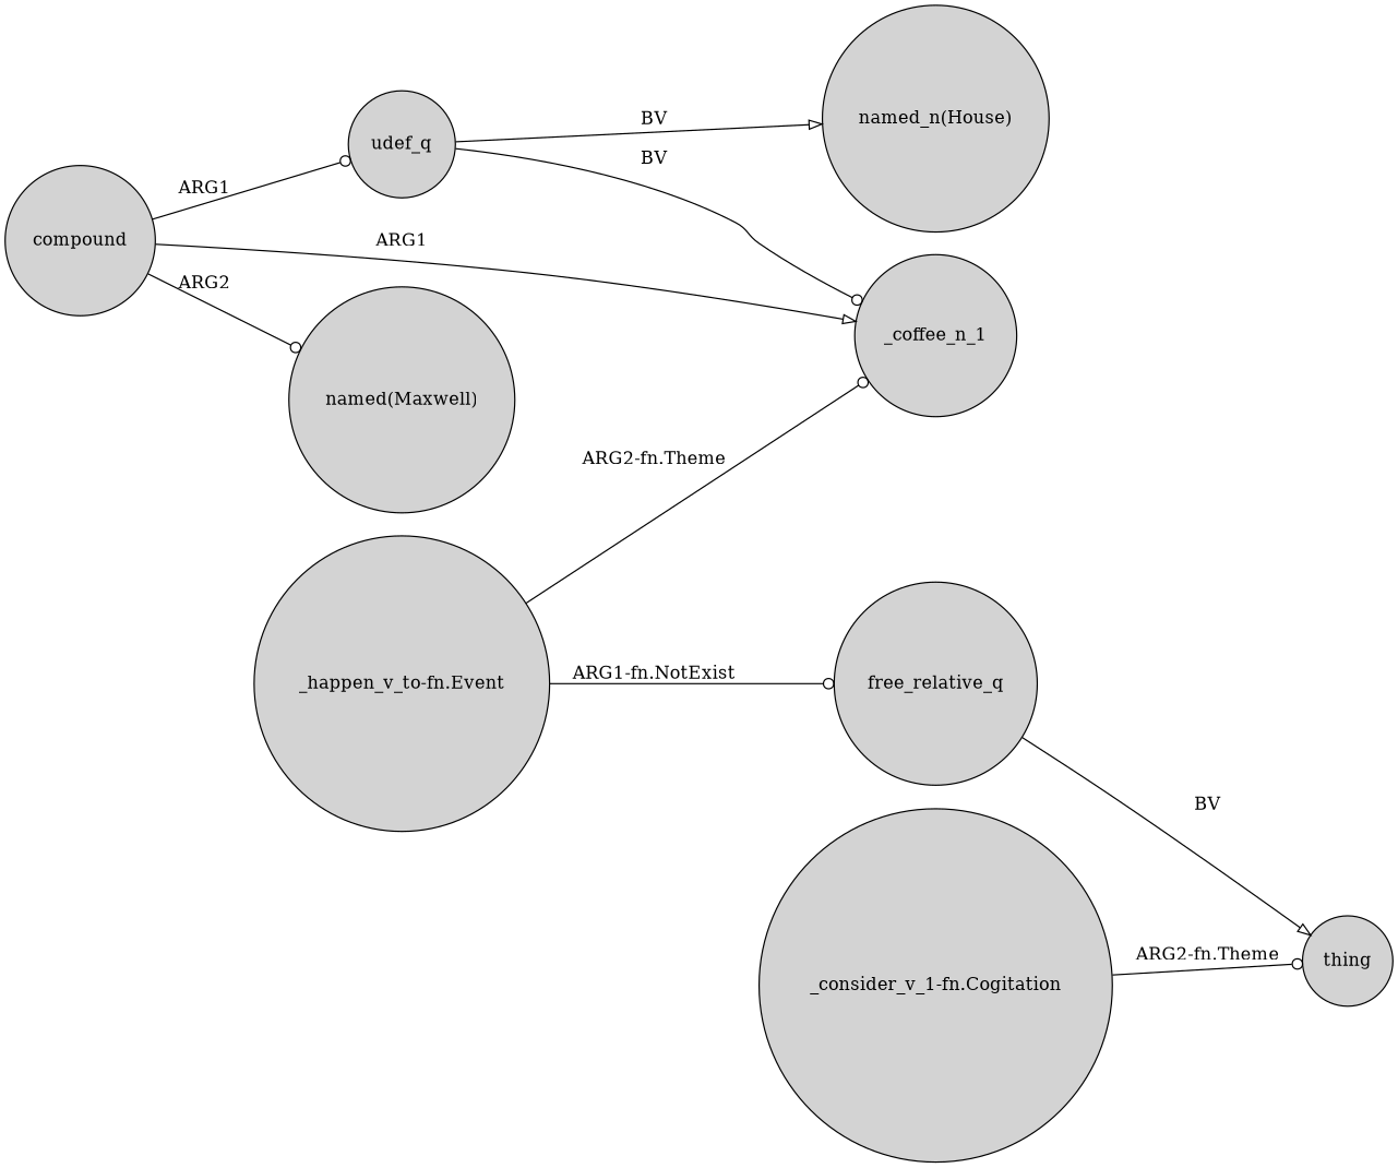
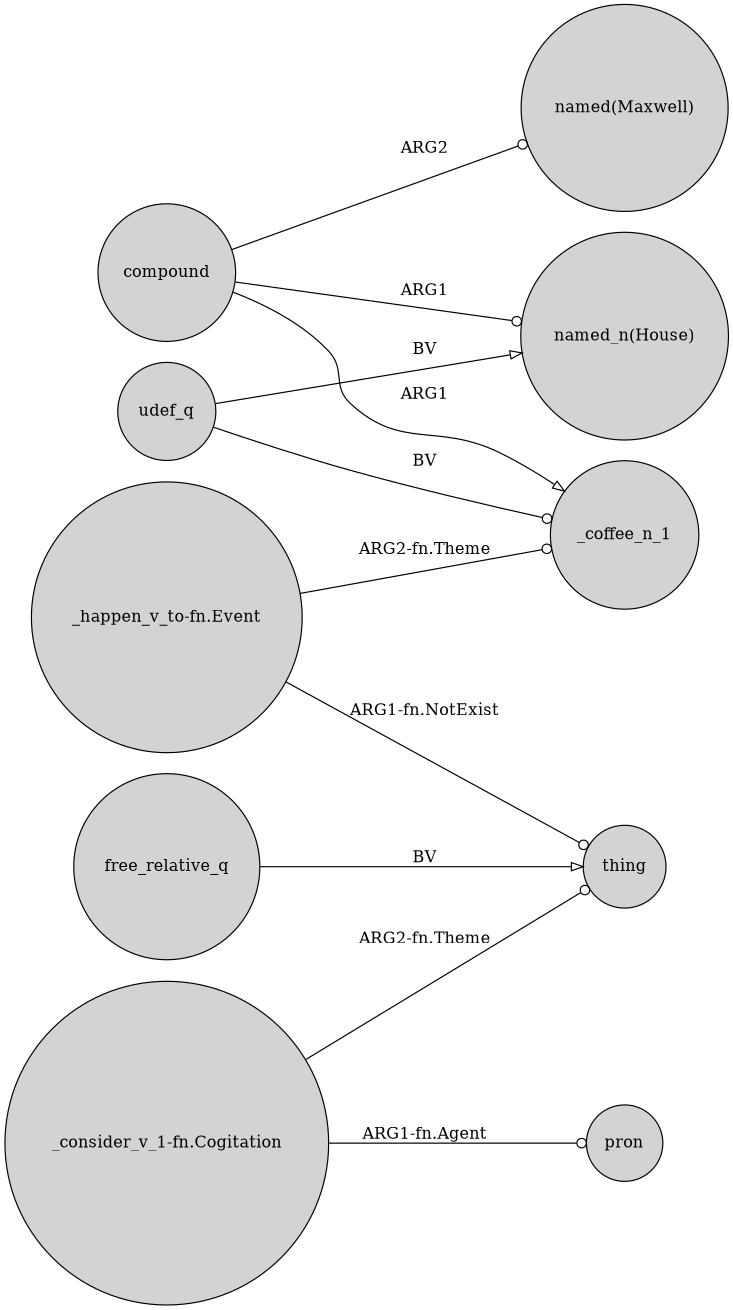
  digraph {
    rankdir=LR
    node [shape=circle style=filled]
    edge [arrowhead=odot]
    udef_q
    "named_n(House)"
    _coffee_n_1
    compound
    "named(Maxwell)"
    "_consider_v_1-fn.Cogitation"
+   pron
    thing
    "_happen_v_to-fn.Event"
    free_relative_q
    udef_q -> "named_n(House)" [arrowhead=onormal label=BV]
    udef_q -> _coffee_n_1 [label=BV]
-   compound -> udef_q [label=ARG1]
+   compound -> "named_n(House)" [label=ARG1]
    compound -> _coffee_n_1 [arrowhead=onormal label=ARG1]
    compound -> "named(Maxwell)" [label=ARG2]
+   "_consider_v_1-fn.Cogitation" -> pron [label="ARG1-fn.Agent"]
    "_consider_v_1-fn.Cogitation" -> thing [label="ARG2-fn.Theme"]
    "_happen_v_to-fn.Event" -> _coffee_n_1 [label="ARG2-fn.Theme"]
-   "_happen_v_to-fn.Event" -> free_relative_q [label="ARG1-fn.NotExist"]
+   "_happen_v_to-fn.Event" -> thing [label="ARG1-fn.NotExist"]
    free_relative_q -> thing [arrowhead=onormal label=BV]
  }
